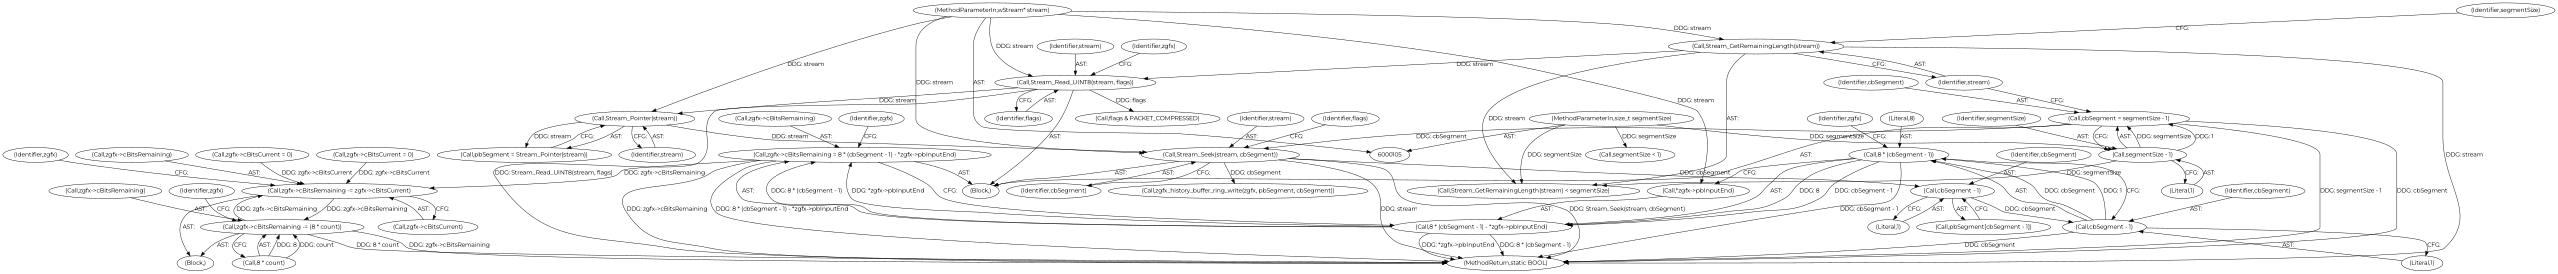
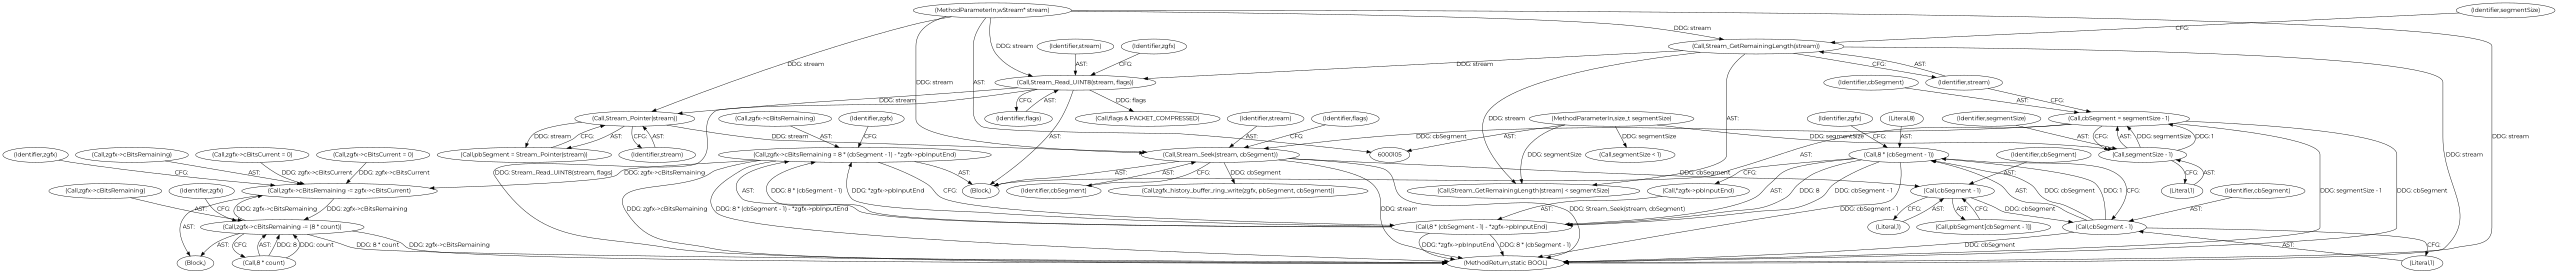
  digraph {
    fontname=Montserrat
    node [fontname=Montserrat]
    edge [fontname=Montserrat]
    n1 [label="(Call,zgfx->cBitsRemaining = 8 * (cbSegment - 1) - *zgfx->pbInputEnd)"]
    n2 [label="(Call,8 * (cbSegment - 1) - *zgfx->pbInputEnd)"]
    n3 [label="(Call,zgfx->cBitsRemaining -= zgfx->cBitsCurrent)"]
    n4 [label="(MethodReturn,static BOOL)"]
    n5 [label="(Block,)"]
    n6 [label="(Call,zgfx->cBitsRemaining -= (8 * count))"]
    n7 [label="(Block,)"]
-   n8 [label="(Call,zgfx->cBitsCurrent)"]
    n9 [label="(Call,*zgfx->pbInputEnd)"]
    n10 [label="(Call,8 * (cbSegment - 1))"]
    n11 [label="(Call,cbSegment - 1)"]
    n12 [label="(Literal,1)"]
    n13 [label="(Call,cbSegment - 1)"]
    n14 [label="(Literal,1)"]
    n15 [label="(Call,pbSegment[cbSegment - 1])"]
    n16 [label="(Call,Stream_Seek(stream, cbSegment))"]
    n17 [label="(Identifier,cbSegment)"]
    n18 [label="(Call,zgfx_history_buffer_ring_write(zgfx, pbSegment, cbSegment))"]
    n19 [label="(Call,Stream_Pointer(stream))"]
    n20 [label="(Identifier,stream)"]
    n21 [label="(Call,pbSegment = Stream_Pointer(stream))"]
    n22 [label="(Call,Stream_Read_UINT8(stream, flags))"]
    n23 [label="(Call,flags & PACKET_COMPRESSED)"]
    n24 [label="(Identifier,flags)"]
    n25 [label="(Call,Stream_GetRemainingLength(stream))"]
    n26 [label="(Call,Stream_GetRemainingLength(stream) < segmentSize)"]
    n27 [label="(Identifier,stream)"]
    n28 [label="(Call,cbSegment = segmentSize - 1)"]
    n29 [label="(MethodParameterIn,wStream* stream)"]
    n30 [label=6000105]
    n31 [label="(Call,segmentSize - 1)"]
    n32 [label="(Literal,1)"]
    n33 [label="(MethodParameterIn,size_t segmentSize)"]
    n34 [label="(Call,segmentSize < 1)"]
    n35 [label="(Call,8 * count)"]
    n36 [label="(Identifier,zgfx)"]
    n37 [label="(Identifier,segmentSize)"]
    n38 [label="(Identifier,cbSegment)"]
    n39 [label="(Identifier,cbSegment)"]
    n40 [label="(Call,zgfx->cBitsCurrent = 0)"]
    n41 [label="(Identifier,zgfx)"]
    n42 [label="(Identifier,cbSegment)"]
    n43 [label="(Identifier,stream)"]
    n44 [label="(Literal,8)"]
    n45 [label="(Identifier,stream)"]
    n46 [label="(Identifier,flags)"]
    n47 [label="(Identifier,segmentSize)"]
    n48 [label="(Identifier,zgfx)"]
    n49 [label="(Call,zgfx->cBitsRemaining)"]
    n50 [label="(Call,zgfx->cBitsRemaining)"]
    n51 [label="(Call,zgfx->cBitsCurrent = 0)"]
    n52 [label="(Identifier,zgfx)"]
    n53 [label="(Identifier,zgfx)"]
    n54 [label="(Call,zgfx->cBitsRemaining)"]
    n1 -> n2 [label="CFG: "]
    n1 -> n3 [label="DDG: zgfx->cBitsRemaining"]
    n1 -> n4 [label="DDG: zgfx->cBitsRemaining"]
    n1 -> n4 [label="DDG: 8 * (cbSegment - 1) - *zgfx->pbInputEnd"]
    n1 -> n5 [label="AST: "]
    n2 -> n1 [label="AST: "]
    n2 -> n1 [label="DDG: 8 * (cbSegment - 1)"]
    n2 -> n1 [label="DDG: *zgfx->pbInputEnd"]
    n2 -> n4 [label="DDG: 8 * (cbSegment - 1)"]
    n2 -> n4 [label="DDG: *zgfx->pbInputEnd"]
    n3 -> n6 [label="DDG: zgfx->cBitsRemaining"]
    n3 -> n7 [label="AST: "]
-   n3 -> n8 [label="CFG: "]
    n6 -> n3 [label="DDG: zgfx->cBitsRemaining"]
    n6 -> n4 [label="DDG: 8 * count"]
    n6 -> n4 [label="DDG: zgfx->cBitsRemaining"]
    n6 -> n7 [label="AST: "]
    n6 -> n35 [label="CFG: "]
-   n8 -> n3 [label="AST: "]
    n9 -> n2 [label="AST: "]
    n10 -> n2 [label="AST: "]
    n10 -> n2 [label="DDG: 8"]
    n10 -> n2 [label="DDG: cbSegment - 1"]
    n10 -> n4 [label="DDG: cbSegment - 1"]
    n10 -> n9 [label="CFG: "]
    n10 -> n11 [label="CFG: "]
    n11 -> n4 [label="DDG: cbSegment"]
    n11 -> n10 [label="AST: "]
    n11 -> n10 [label="DDG: cbSegment"]
    n11 -> n10 [label="DDG: 1"]
    n11 -> n12 [label="CFG: "]
    n12 -> n11 [label="AST: "]
    n13 -> n11 [label="DDG: cbSegment"]
    n13 -> n14 [label="CFG: "]
    n13 -> n15 [label="AST: "]
    n14 -> n13 [label="AST: "]
    n15 -> n13 [label="CFG: "]
    n16 -> n4 [label="DDG: Stream_Seek(stream, cbSegment)"]
    n16 -> n4 [label="DDG: stream"]
    n16 -> n5 [label="AST: "]
    n16 -> n13 [label="DDG: cbSegment"]
    n16 -> n17 [label="CFG: "]
    n16 -> n18 [label="DDG: cbSegment"]
    n17 -> n16 [label="AST: "]
    n19 -> n16 [label="DDG: stream"]
    n19 -> n20 [label="CFG: "]
    n19 -> n21 [label="AST: "]
    n19 -> n21 [label="DDG: stream"]
    n20 -> n19 [label="AST: "]
    n21 -> n19 [label="CFG: "]
    n22 -> n4 [label="DDG: Stream_Read_UINT8(stream, flags)"]
    n22 -> n5 [label="AST: "]
    n22 -> n19 [label="DDG: stream"]
    n22 -> n23 [label="DDG: flags"]
    n22 -> n24 [label="CFG: "]
    n24 -> n22 [label="AST: "]
    n25 -> n4 [label="DDG: stream"]
    n25 -> n22 [label="DDG: stream"]
    n25 -> n26 [label="AST: "]
    n25 -> n26 [label="DDG: stream"]
    n25 -> n27 [label="CFG: "]
    n27 -> n25 [label="AST: "]
    n27 -> n28 [label="CFG: "]
    n28 -> n4 [label="DDG: segmentSize - 1"]
    n28 -> n4 [label="DDG: cbSegment"]
    n28 -> n5 [label="AST: "]
    n28 -> n16 [label="DDG: cbSegment"]
    n28 -> n31 [label="CFG: "]
-   n29 -> n9 [label="DDG: stream"]
+   n29 -> n4 [label="DDG: stream"]
    n29 -> n16 [label="DDG: stream"]
    n29 -> n19 [label="DDG: stream"]
    n29 -> n22 [label="DDG: stream"]
    n29 -> n25 [label="DDG: stream"]
    n29 -> n30 [label="AST: "]
-   n31 -> n26 [label="DDG: segmentSize"]
    n31 -> n28 [label="AST: "]
    n31 -> n28 [label="DDG: segmentSize"]
    n31 -> n28 [label="DDG: 1"]
    n31 -> n32 [label="CFG: "]
    n32 -> n31 [label="AST: "]
    n33 -> n26 [label="DDG: segmentSize"]
    n33 -> n30 [label="AST: "]
    n33 -> n31 [label="DDG: segmentSize"]
    n33 -> n34 [label="DDG: segmentSize"]
    n35 -> n6 [label="AST: "]
    n35 -> n6 [label="DDG: 8"]
    n35 -> n6 [label="DDG: count"]
    n36 -> n10 [label="CFG: "]
    n37 -> n25 [label="CFG: "]
    n38 -> n13 [label="AST: "]
    n39 -> n28 [label="AST: "]
    n40 -> n3 [label="DDG: zgfx->cBitsCurrent"]
    n41 -> n3 [label="CFG: "]
    n42 -> n11 [label="AST: "]
    n43 -> n16 [label="AST: "]
    n44 -> n10 [label="AST: "]
    n45 -> n22 [label="AST: "]
    n46 -> n16 [label="CFG: "]
    n47 -> n31 [label="AST: "]
    n48 -> n22 [label="CFG: "]
    n49 -> n6 [label="AST: "]
    n50 -> n3 [label="AST: "]
    n51 -> n3 [label="DDG: zgfx->cBitsCurrent"]
    n52 -> n6 [label="CFG: "]
    n53 -> n1 [label="CFG: "]
    n54 -> n1 [label="AST: "]
  }
